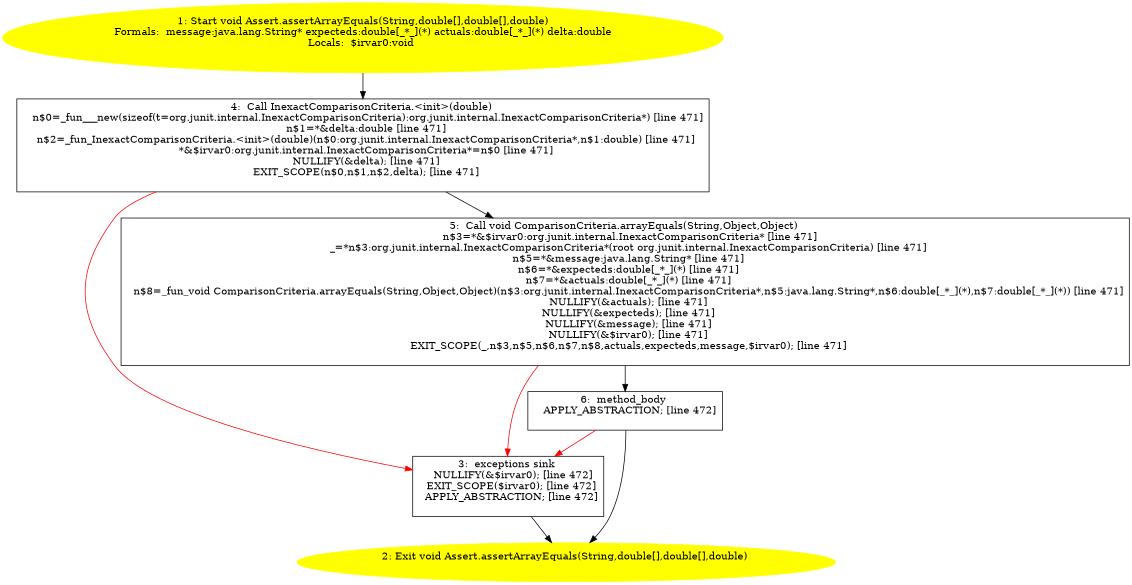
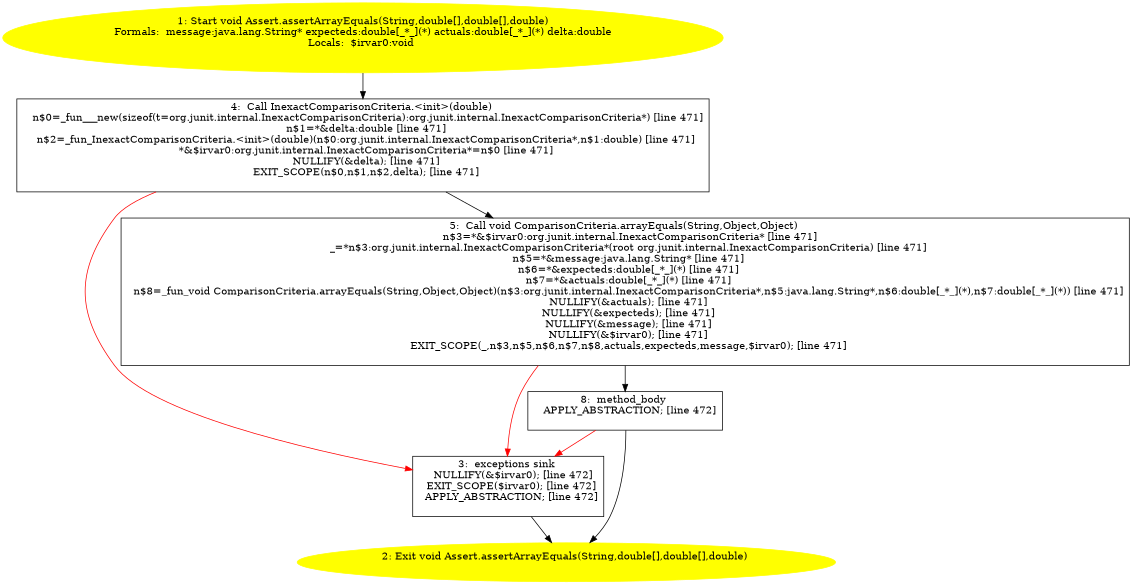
  digraph {
    node [shape=box]
    n1 [color=yellow label="1: Start void Assert.assertArrayEquals(String,double[],double[],double)\nFormals:  message:java.lang.String* expecteds:double[_*_](*) actuals:double[_*_](*) delta:double\nLocals:  $irvar0:void \n  " style=filled shape=""]
    n2 [label="4:  Call InexactComparisonCriteria.<init>(double) \n   n$0=_fun___new(sizeof(t=org.junit.internal.InexactComparisonCriteria):org.junit.internal.InexactComparisonCriteria*) [line 471]\n  n$1=*&delta:double [line 471]\n  n$2=_fun_InexactComparisonCriteria.<init>(double)(n$0:org.junit.internal.InexactComparisonCriteria*,n$1:double) [line 471]\n  *&$irvar0:org.junit.internal.InexactComparisonCriteria*=n$0 [line 471]\n  NULLIFY(&delta); [line 471]\n  EXIT_SCOPE(n$0,n$1,n$2,delta); [line 471]\n "]
    n3 [label="3:  exceptions sink \n   NULLIFY(&$irvar0); [line 472]\n  EXIT_SCOPE($irvar0); [line 472]\n  APPLY_ABSTRACTION; [line 472]\n "]
    n4 [label="5:  Call void ComparisonCriteria.arrayEquals(String,Object,Object) \n   n$3=*&$irvar0:org.junit.internal.InexactComparisonCriteria* [line 471]\n  _=*n$3:org.junit.internal.InexactComparisonCriteria*(root org.junit.internal.InexactComparisonCriteria) [line 471]\n  n$5=*&message:java.lang.String* [line 471]\n  n$6=*&expecteds:double[_*_](*) [line 471]\n  n$7=*&actuals:double[_*_](*) [line 471]\n  n$8=_fun_void ComparisonCriteria.arrayEquals(String,Object,Object)(n$3:org.junit.internal.InexactComparisonCriteria*,n$5:java.lang.String*,n$6:double[_*_](*),n$7:double[_*_](*)) [line 471]\n  NULLIFY(&actuals); [line 471]\n  NULLIFY(&expecteds); [line 471]\n  NULLIFY(&message); [line 471]\n  NULLIFY(&$irvar0); [line 471]\n  EXIT_SCOPE(_,n$3,n$5,n$6,n$7,n$8,actuals,expecteds,message,$irvar0); [line 471]\n "]
    n5 [color=yellow label="2: Exit void Assert.assertArrayEquals(String,double[],double[],double) \n  " style=filled shape=""]
-   n6 [label="6:  method_body \n   APPLY_ABSTRACTION; [line 472]\n "]
+   n6 [label="8:  method_body \n   APPLY_ABSTRACTION; [line 472]\n "]
    n1 -> n2
    n2 -> n3 [color=red]
    n2 -> n4
    n3 -> n5
    n4 -> n3 [color=red]
    n4 -> n6
    n6 -> n3 [color=red]
    n6 -> n5
  }
